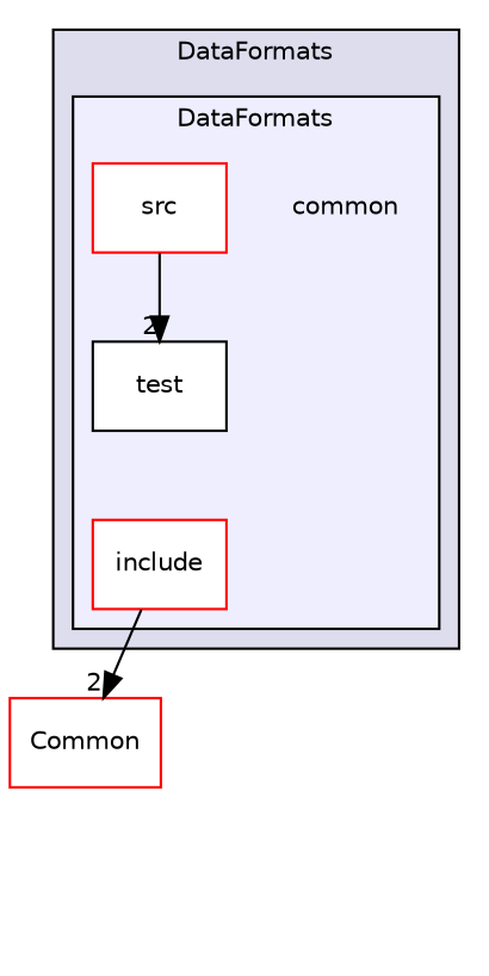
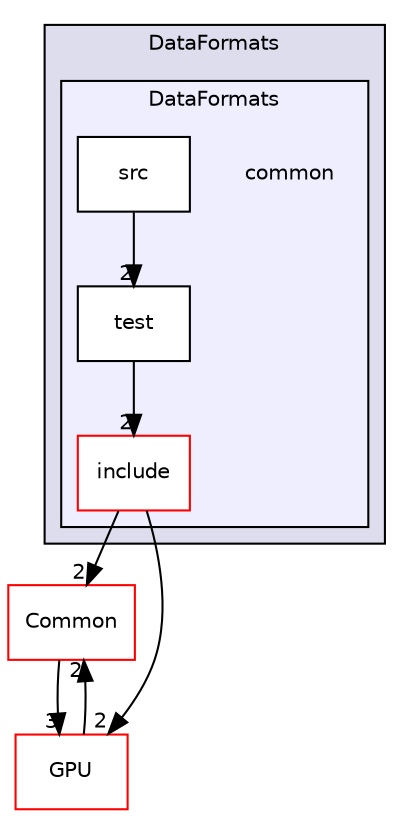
  digraph {
    compound=true
    node [fontname=Helvetica fontsize=10 shape=box color=red]
    edge [headlabel=2 labeldistance=1.5 labelfontname=Helvetica labelfontsize=10]
    n1 [label=common shape=plaintext color=""]
    n2 [fillcolor=white label=include style=filled]
-   n3 [fillcolor=white label=src style=filled]
+   n3 [color=black fillcolor=white label=src style=filled]
    n4 [color=black fillcolor=white label=test style=filled]
    n5 [label=Common]
+   n6 [label=GPU]
    subgraph cluster_1 {
      bgcolor="#ddddee"
      fontname=Helvetica
      fontsize=10
      label=DataFormats
      pencolor=black
      subgraph cluster_2 {
        bgcolor="#eeeeff"
        fontname=Helvetica
        fontsize=10
        label=DataFormats
        pencolor=black
        n1
        n2
        n3
        n4
      }
    }
    n2 -> n5
+   n2 -> n6
    n3 -> n4
+   n4 -> n2
+   n5 -> n6 [headlabel=3]
+   n6 -> n5
  }
